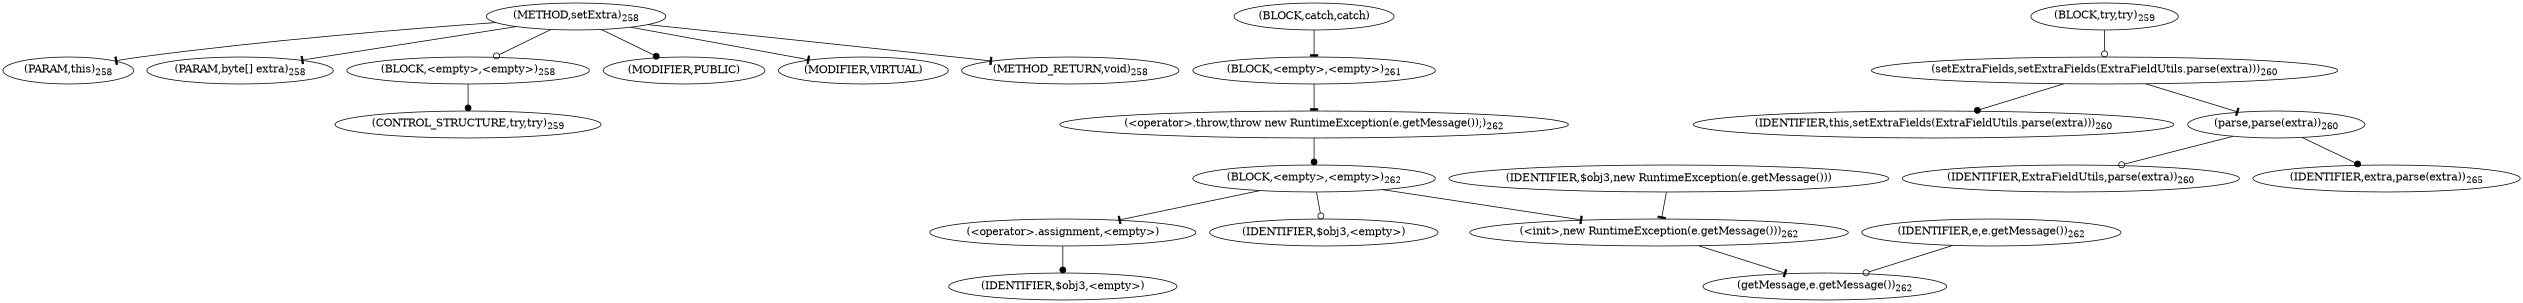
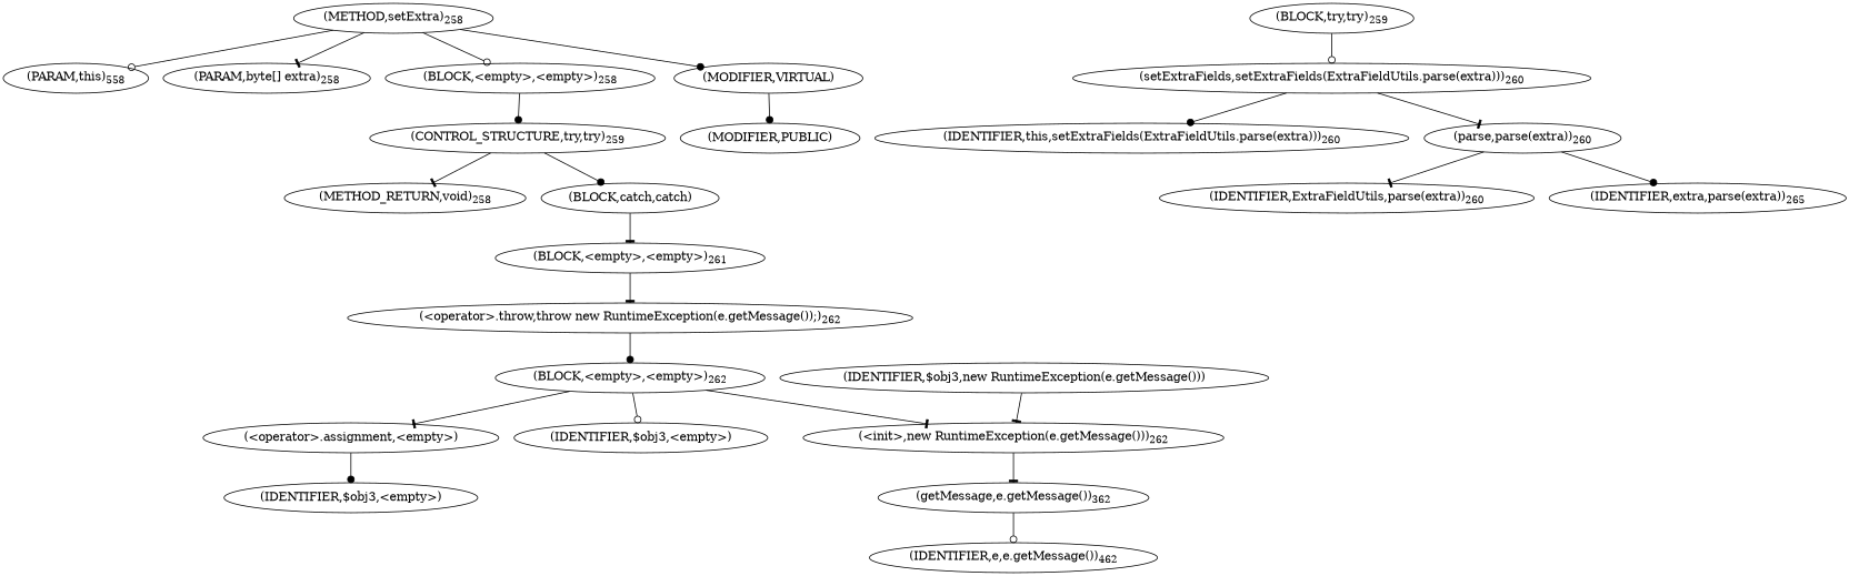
  digraph {
    edge [arrowhead=tee]
    n1 [label=<(METHOD,setExtra)<SUB>258</SUB>>]
-   n2 [label=<(PARAM,this)<SUB>258</SUB>>]
+   n2 [label=<(PARAM,this)<SUB>558</SUB>>]
    n3 [label=<(PARAM,byte[] extra)<SUB>258</SUB>>]
    n4 [label=<(BLOCK,&lt;empty&gt;,&lt;empty&gt;)<SUB>258</SUB>>]
    n5 [label=<(MODIFIER,PUBLIC)>]
    n6 [label=<(MODIFIER,VIRTUAL)>]
    n7 [label=<(METHOD_RETURN,void)<SUB>258</SUB>>]
    n8 [label=<(CONTROL_STRUCTURE,try,try)<SUB>259</SUB>>]
    n9 [label=<(BLOCK,catch,catch)>]
    n10 [label=<(BLOCK,try,try)<SUB>259</SUB>>]
    n11 [label=<(setExtraFields,setExtraFields(ExtraFieldUtils.parse(extra)))<SUB>260</SUB>>]
    n12 [label=<(BLOCK,&lt;empty&gt;,&lt;empty&gt;)<SUB>261</SUB>>]
    n13 [label=<(IDENTIFIER,this,setExtraFields(ExtraFieldUtils.parse(extra)))<SUB>260</SUB>>]
    n14 [label=<(parse,parse(extra))<SUB>260</SUB>>]
    n15 [label=<(IDENTIFIER,ExtraFieldUtils,parse(extra))<SUB>260</SUB>>]
    n16 [label=<(IDENTIFIER,extra,parse(extra))<SUB>265</SUB>>]
    n17 [label=<(&lt;operator&gt;.throw,throw new RuntimeException(e.getMessage());)<SUB>262</SUB>>]
    n18 [label=<(BLOCK,&lt;empty&gt;,&lt;empty&gt;)<SUB>262</SUB>>]
    n19 [label=<(&lt;operator&gt;.assignment,&lt;empty&gt;)>]
    n20 [label=<(&lt;init&gt;,new RuntimeException(e.getMessage()))<SUB>262</SUB>>]
    n21 [label=<(IDENTIFIER,$obj3,&lt;empty&gt;)>]
    n22 [label=<(IDENTIFIER,$obj3,&lt;empty&gt;)>]
-   n23 [label=<(getMessage,e.getMessage())<SUB>262</SUB>>]
+   n23 [label=<(getMessage,e.getMessage())<SUB>362</SUB>>]
    n24 [label=<(IDENTIFIER,$obj3,new RuntimeException(e.getMessage()))>]
-   n25 [label=<(IDENTIFIER,e,e.getMessage())<SUB>262</SUB>>]
-   n1 -> n2
+   n25 [label=<(IDENTIFIER,e,e.getMessage())<SUB>462</SUB>>]
+   n1 -> n2 [arrowhead=odot]
    n1 -> n3
    n1 -> n4 [arrowhead=odot]
-   n1 -> n5 [arrowhead=dot]
-   n1 -> n6
-   n1 -> n7
+   n6 -> n5 [arrowhead=dot]
+   n1 -> n6 [arrowhead=dot]
+   n8 -> n7
    n4 -> n8 [arrowhead=dot]
+   n8 -> n9 [arrowhead=dot]
    n9 -> n12
    n10 -> n11 [arrowhead=odot]
    n11 -> n13 [arrowhead=dot]
    n11 -> n14
    n12 -> n17
-   n14 -> n15 [arrowhead=odot]
+   n14 -> n15
    n14 -> n16 [arrowhead=dot]
    n17 -> n18 [arrowhead=dot]
    n18 -> n19
    n18 -> n20
    n18 -> n21 [arrowhead=odot]
    n19 -> n22 [arrowhead=dot]
    n20 -> n23
-   n25 -> n23 [arrowhead=odot]
+   n23 -> n25 [arrowhead=odot]
    n24 -> n20
  }
